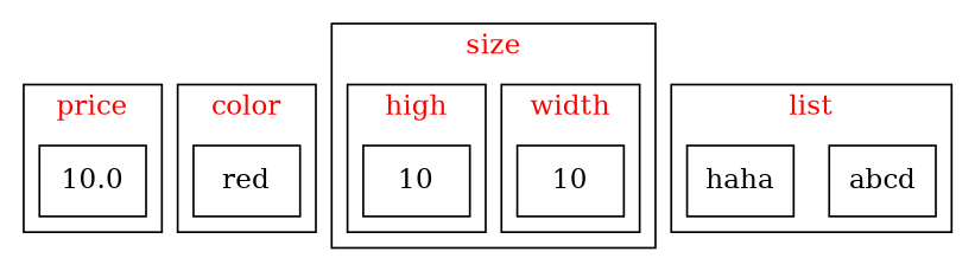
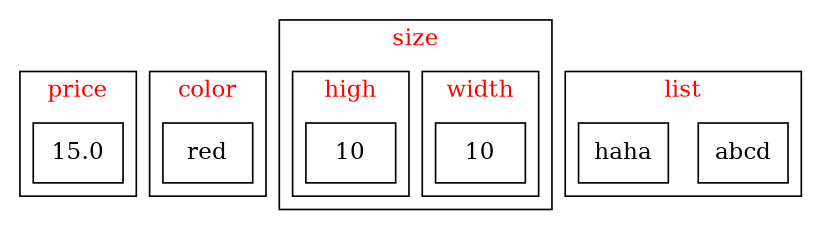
  graph {
    compound=true
    node [shape=box]
-   n1 [label=10.0]
+   n1 [label=15.0]
    n2 [label=red]
    n3 [label=10]
    n4 [label=10]
    n5 [label=abcd]
    n6 [label=haha]
    subgraph cluster_1 {
      label=<<FONT COLOR="red">price</FONT>>
      n1
    }
    subgraph cluster_2 {
      label=<<FONT COLOR="red">color</FONT>>
      n2
    }
    subgraph cluster_3 {
      label=<<FONT COLOR="red">size</FONT>>
      subgraph cluster_4 {
        label=<<FONT COLOR="red">width</FONT>>
        n3
      }
      subgraph cluster_5 {
        label=<<FONT COLOR="red">high</FONT>>
        n4
      }
    }
    subgraph cluster_6 {
      label=<<FONT COLOR="red">list</FONT>>
      n5
      n6
    }
  }
